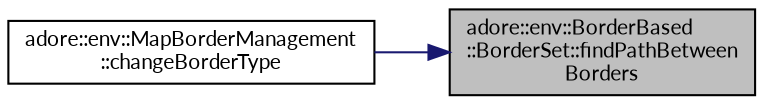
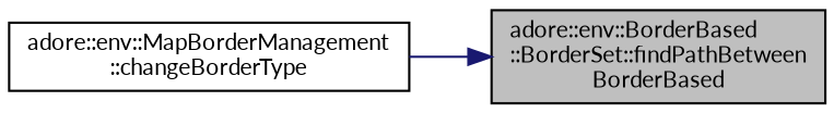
  digraph {
    rankdir=RL
    fontname=Lato
    node [color=black fontname=Lato fontsize=10 shape=record style=filled]
-   n1 [fillcolor=grey75 fontcolor=black height=0.2 label="adore::env::BorderBased\l::BorderSet::findPathBetween\lBorders" width=0.4]
+   n1 [fillcolor=grey75 fontcolor=black height=0.2 label="adore::env::BorderBased\l::BorderSet::findPathBetween\lBorderBased" width=0.4]
    n2 [fillcolor=white height=0.2 label="adore::env::MapBorderManagement\l::changeBorderType" width=0.4]
    n1 -> n2 [color=midnightblue dir=back fontname=Lato fontsize=10 labelfontname=Helvetica labelfontsize=10 style=solid]
  }
